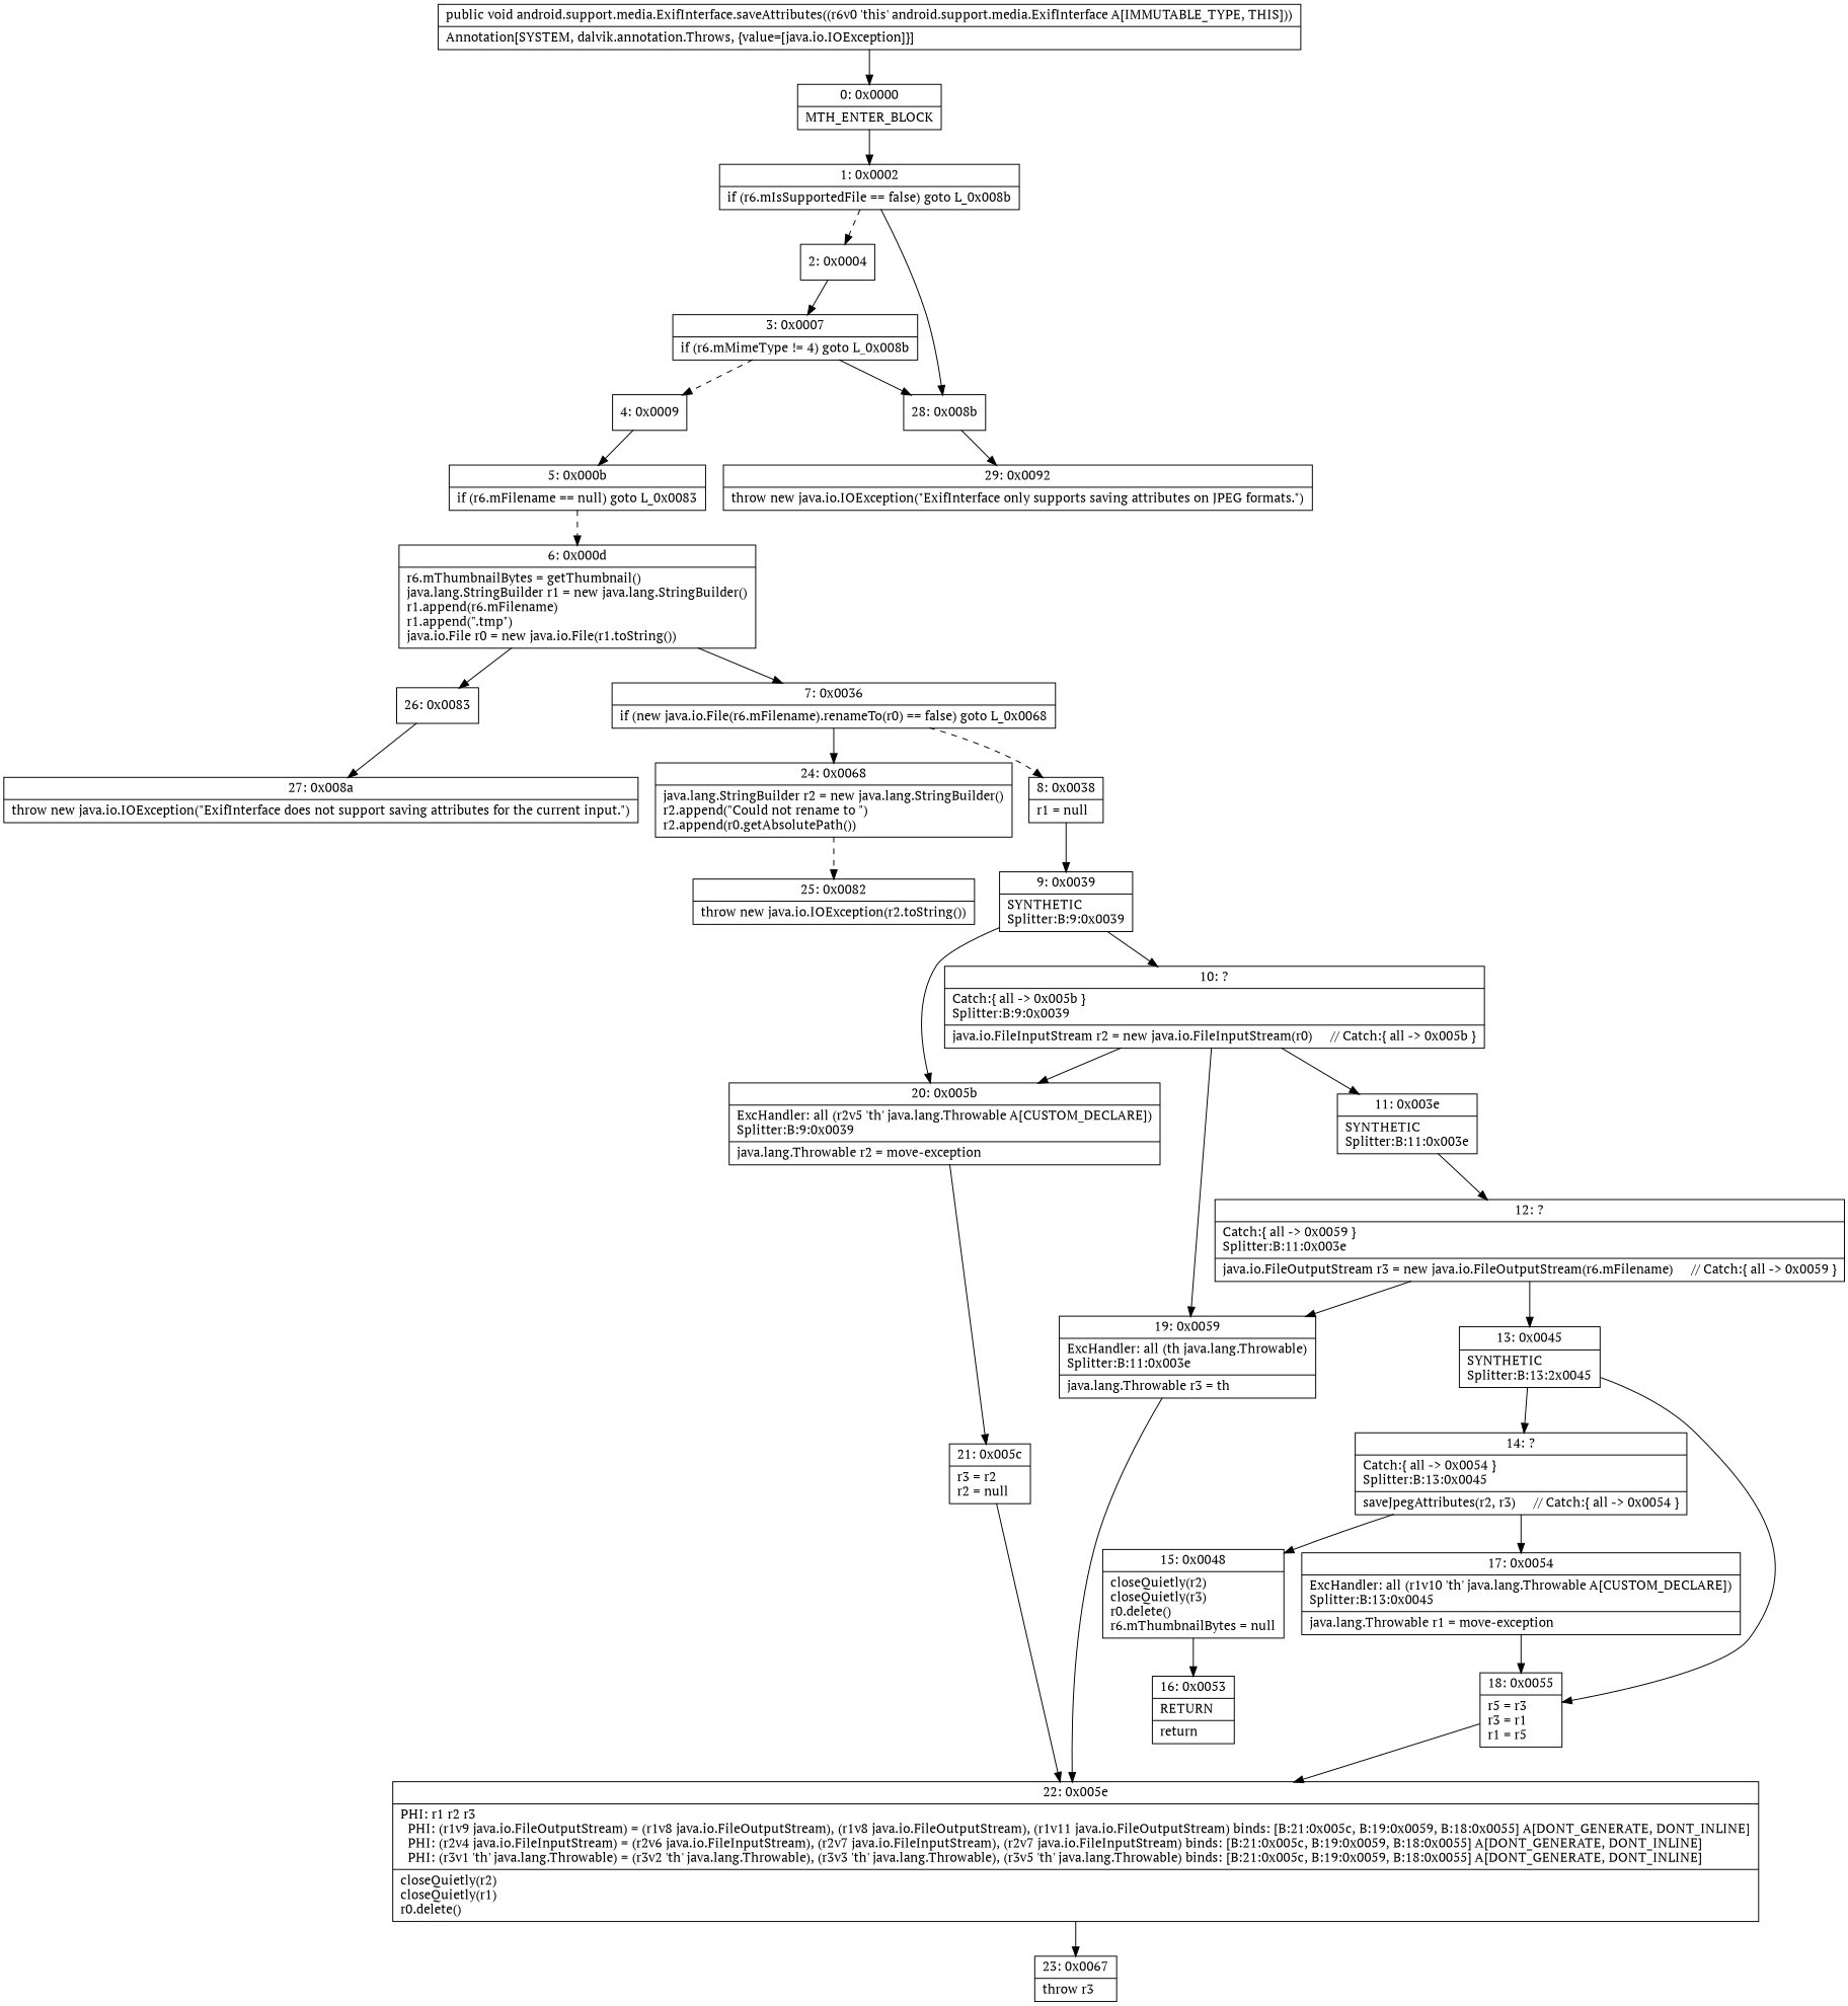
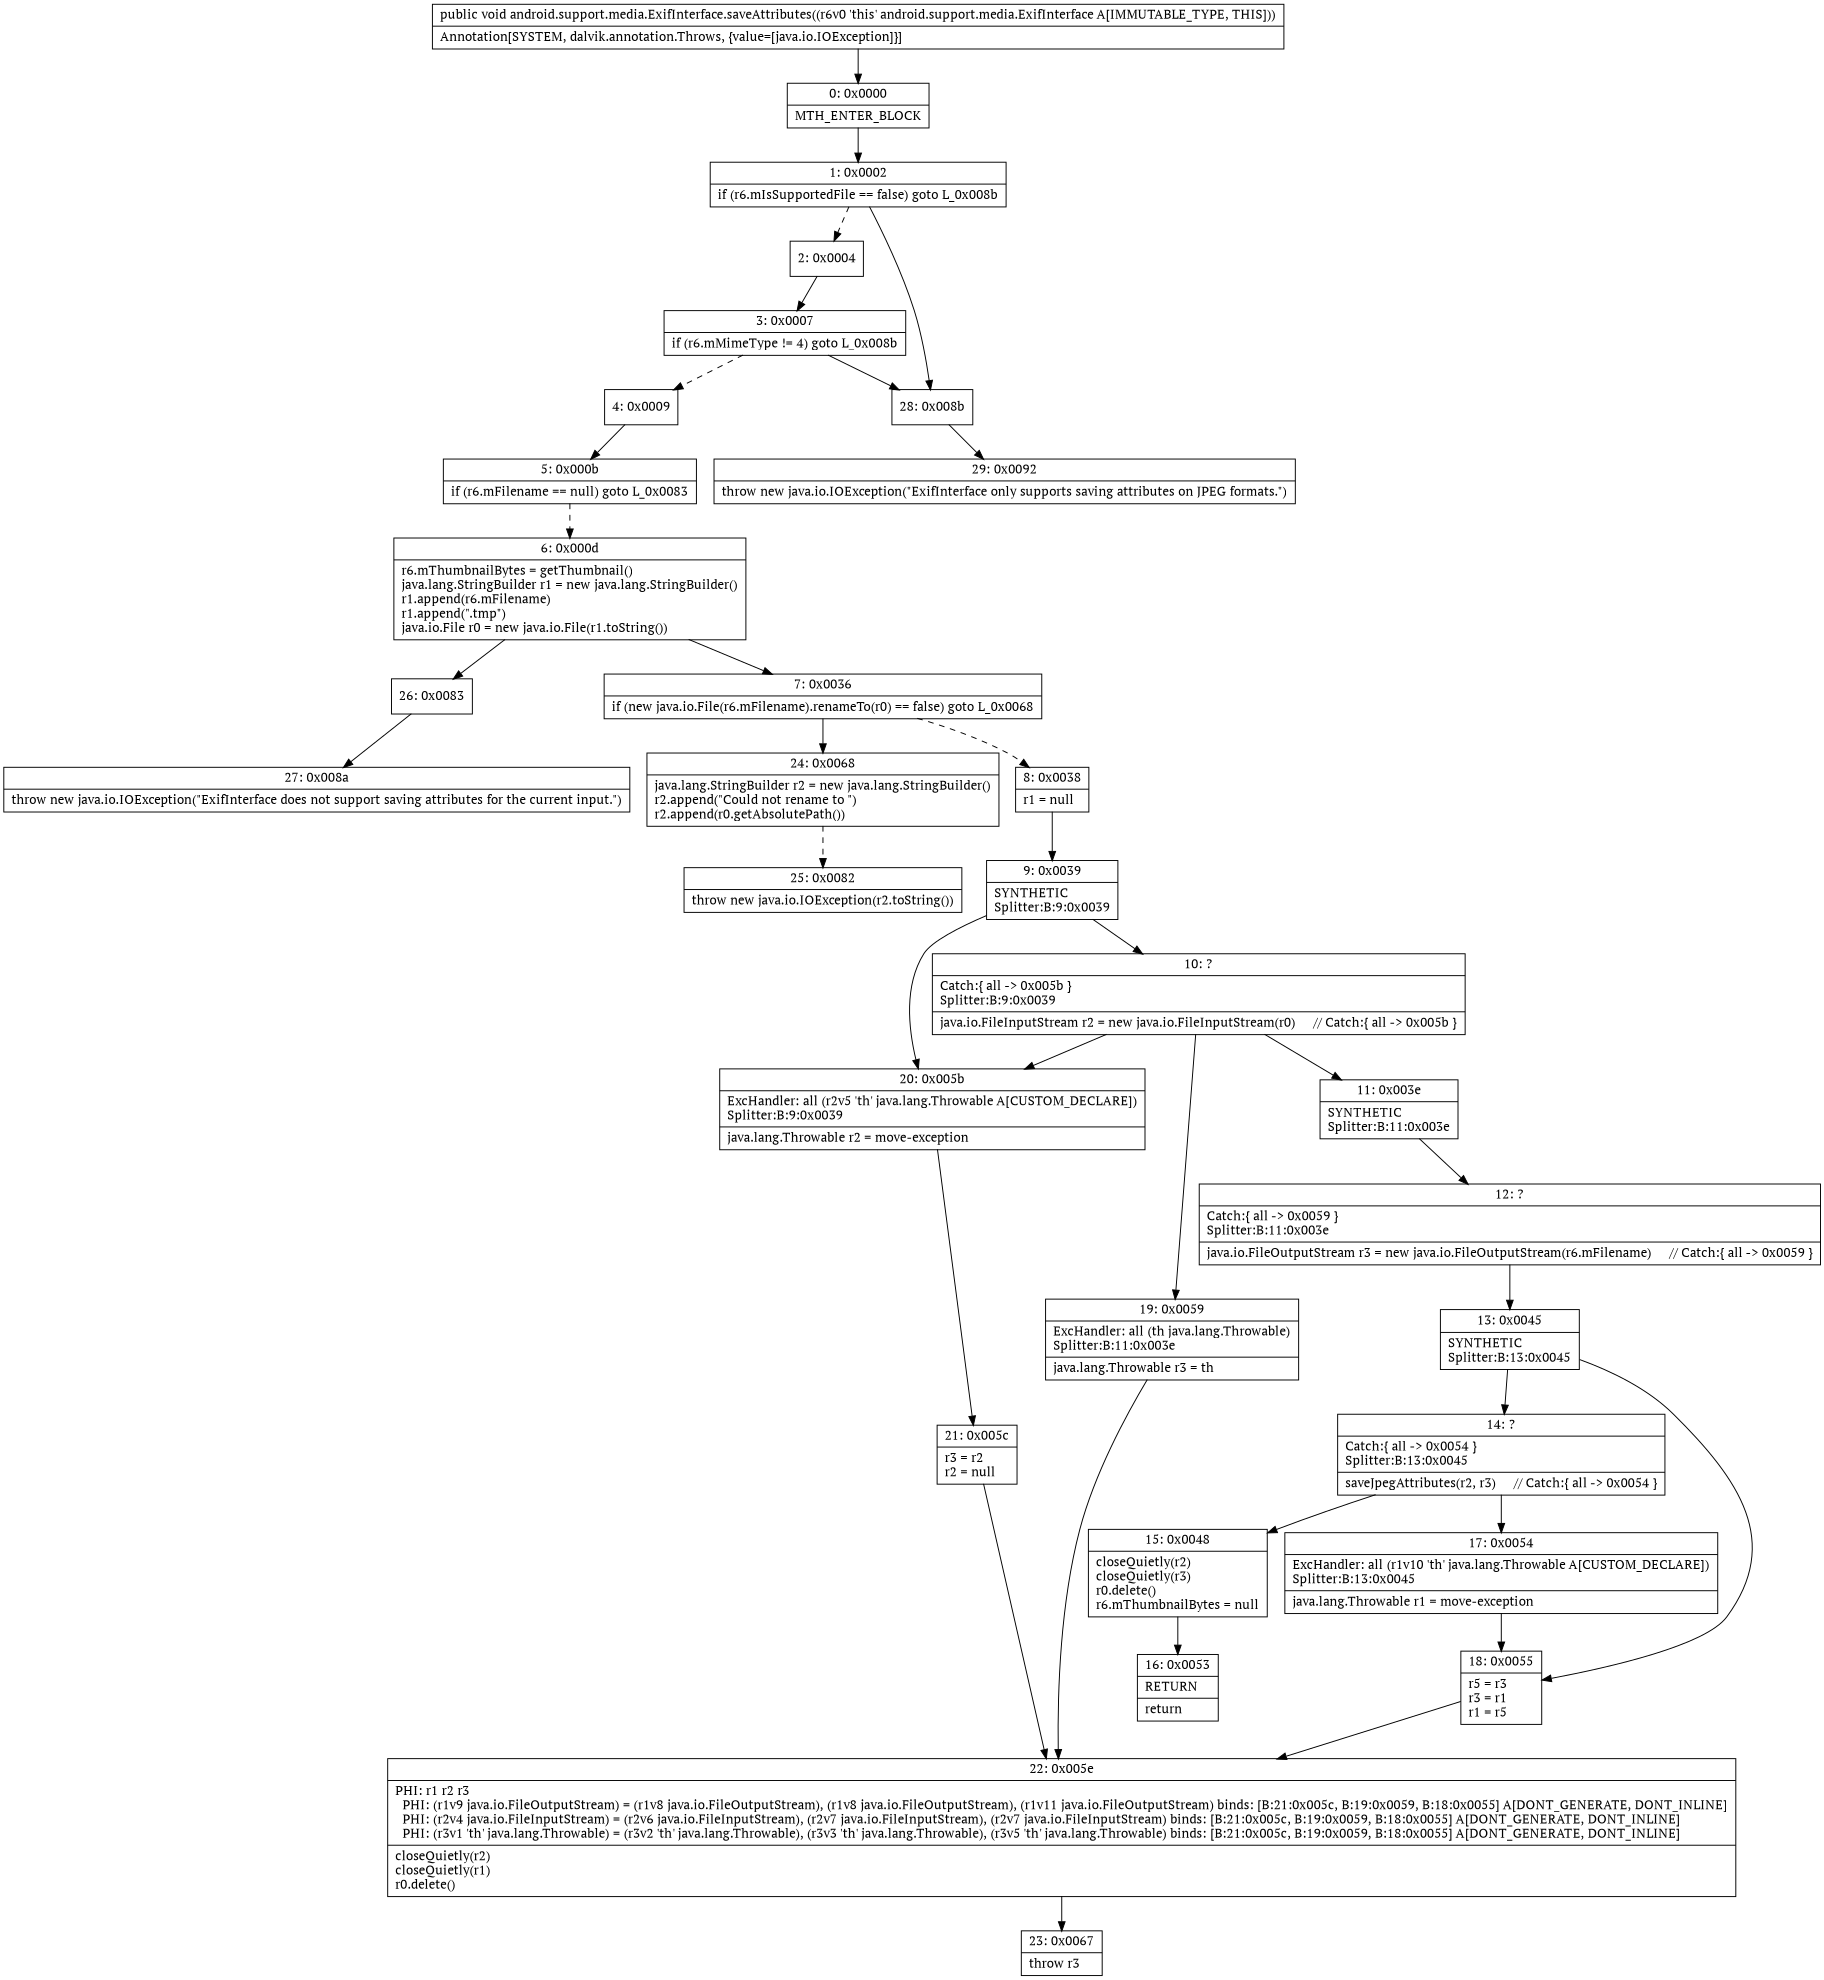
  digraph {
    fontname="PT Serif"
    node [fontname="PT Serif" shape=record]
    edge [fontname="PT Serif"]
    n1 [label="{0\:\ 0x0000|MTH_ENTER_BLOCK\l}"]
    n2 [label="{1\:\ 0x0002|if (r6.mIsSupportedFile == false) goto L_0x008b\l}"]
    n3 [label="{2\:\ 0x0004}"]
    n4 [label="{28\:\ 0x008b}"]
    n5 [label="{3\:\ 0x0007|if (r6.mMimeType != 4) goto L_0x008b\l}"]
    n6 [label="{29\:\ 0x0092|throw new java.io.IOException(\"ExifInterface only supports saving attributes on JPEG formats.\")\l}"]
    n7 [label="{4\:\ 0x0009}"]
    n8 [label="{5\:\ 0x000b|if (r6.mFilename == null) goto L_0x0083\l}"]
    n9 [label="{6\:\ 0x000d|r6.mThumbnailBytes = getThumbnail()\ljava.lang.StringBuilder r1 = new java.lang.StringBuilder()\lr1.append(r6.mFilename)\lr1.append(\".tmp\")\ljava.io.File r0 = new java.io.File(r1.toString())\l}"]
    n10 [label="{26\:\ 0x0083}"]
    n11 [label="{7\:\ 0x0036|if (new java.io.File(r6.mFilename).renameTo(r0) == false) goto L_0x0068\l}"]
    n12 [label="{27\:\ 0x008a|throw new java.io.IOException(\"ExifInterface does not support saving attributes for the current input.\")\l}"]
    n13 [label="{8\:\ 0x0038|r1 = null\l}"]
    n14 [label="{24\:\ 0x0068|java.lang.StringBuilder r2 = new java.lang.StringBuilder()\lr2.append(\"Could not rename to \")\lr2.append(r0.getAbsolutePath())\l}"]
    n15 [label="{9\:\ 0x0039|SYNTHETIC\lSplitter:B:9:0x0039\l}"]
    n16 [label="{25\:\ 0x0082|throw new java.io.IOException(r2.toString())\l}"]
    n17 [label="{10\:\ ?|Catch:\{ all \-\> 0x005b \}\lSplitter:B:9:0x0039\l|java.io.FileInputStream r2 = new java.io.FileInputStream(r0)     \/\/ Catch:\{ all \-\> 0x005b \}\l}"]
    n18 [label="{20\:\ 0x005b|ExcHandler: all (r2v5 'th' java.lang.Throwable A[CUSTOM_DECLARE])\lSplitter:B:9:0x0039\l|java.lang.Throwable r2 = move\-exception\l}"]
    n19 [label="{11\:\ 0x003e|SYNTHETIC\lSplitter:B:11:0x003e\l}"]
    n20 [label="{19\:\ 0x0059|ExcHandler: all (th java.lang.Throwable)\lSplitter:B:11:0x003e\l|java.lang.Throwable r3 = th\l}"]
    n21 [label="{21\:\ 0x005c|r3 = r2\lr2 = null\l}"]
    n22 [label="{12\:\ ?|Catch:\{ all \-\> 0x0059 \}\lSplitter:B:11:0x003e\l|java.io.FileOutputStream r3 = new java.io.FileOutputStream(r6.mFilename)     \/\/ Catch:\{ all \-\> 0x0059 \}\l}"]
-   n23 [label="{13\:\ 0x0045|SYNTHETIC\lSplitter:B:13:2x0045\l}"]
+   n23 [label="{13\:\ 0x0045|SYNTHETIC\lSplitter:B:13:0x0045\l}"]
    n24 [label="{22\:\ 0x005e|PHI: r1 r2 r3 \l  PHI: (r1v9 java.io.FileOutputStream) = (r1v8 java.io.FileOutputStream), (r1v8 java.io.FileOutputStream), (r1v11 java.io.FileOutputStream) binds: [B:21:0x005c, B:19:0x0059, B:18:0x0055] A[DONT_GENERATE, DONT_INLINE]\l  PHI: (r2v4 java.io.FileInputStream) = (r2v6 java.io.FileInputStream), (r2v7 java.io.FileInputStream), (r2v7 java.io.FileInputStream) binds: [B:21:0x005c, B:19:0x0059, B:18:0x0055] A[DONT_GENERATE, DONT_INLINE]\l  PHI: (r3v1 'th' java.lang.Throwable) = (r3v2 'th' java.lang.Throwable), (r3v3 'th' java.lang.Throwable), (r3v5 'th' java.lang.Throwable) binds: [B:21:0x005c, B:19:0x0059, B:18:0x0055] A[DONT_GENERATE, DONT_INLINE]\l|closeQuietly(r2)\lcloseQuietly(r1)\lr0.delete()\l}"]
    n25 [label="{14\:\ ?|Catch:\{ all \-\> 0x0054 \}\lSplitter:B:13:0x0045\l|saveJpegAttributes(r2, r3)     \/\/ Catch:\{ all \-\> 0x0054 \}\l}"]
    n26 [label="{18\:\ 0x0055|r5 = r3\lr3 = r1\lr1 = r5\l}"]
    n27 [label="{17\:\ 0x0054|ExcHandler: all (r1v10 'th' java.lang.Throwable A[CUSTOM_DECLARE])\lSplitter:B:13:0x0045\l|java.lang.Throwable r1 = move\-exception\l}"]
    n28 [label="{15\:\ 0x0048|closeQuietly(r2)\lcloseQuietly(r3)\lr0.delete()\lr6.mThumbnailBytes = null\l}"]
    n29 [label="{16\:\ 0x0053|RETURN\l|return\l}"]
    n30 [label="{23\:\ 0x0067|throw r3\l}"]
    n31 [label="{public void android.support.media.ExifInterface.saveAttributes((r6v0 'this' android.support.media.ExifInterface A[IMMUTABLE_TYPE, THIS]))  | Annotation[SYSTEM, dalvik.annotation.Throws, \{value=[java.io.IOException]\}]\l}"]
    n1 -> n2
    n2 -> n3 [style=dashed]
    n2 -> n4
    n3 -> n5
    n4 -> n6
    n5 -> n4
    n5 -> n7 [style=dashed]
    n7 -> n8
    n8 -> n9 [style=dashed]
    n9 -> n10
    n9 -> n11
    n10 -> n12
    n11 -> n13 [style=dashed]
    n11 -> n14
    n13 -> n15
    n14 -> n16 [style=dashed]
    n15 -> n17
    n15 -> n18
    n17 -> n18
    n17 -> n19
    n17 -> n20
    n18 -> n21
    n19 -> n22
    n20 -> n24
    n21 -> n24
-   n22 -> n20
    n22 -> n23
    n23 -> n25
    n23 -> n26
    n24 -> n30
    n25 -> n27
    n25 -> n28
    n26 -> n24
    n27 -> n26
    n28 -> n29
    n31 -> n1
  }
